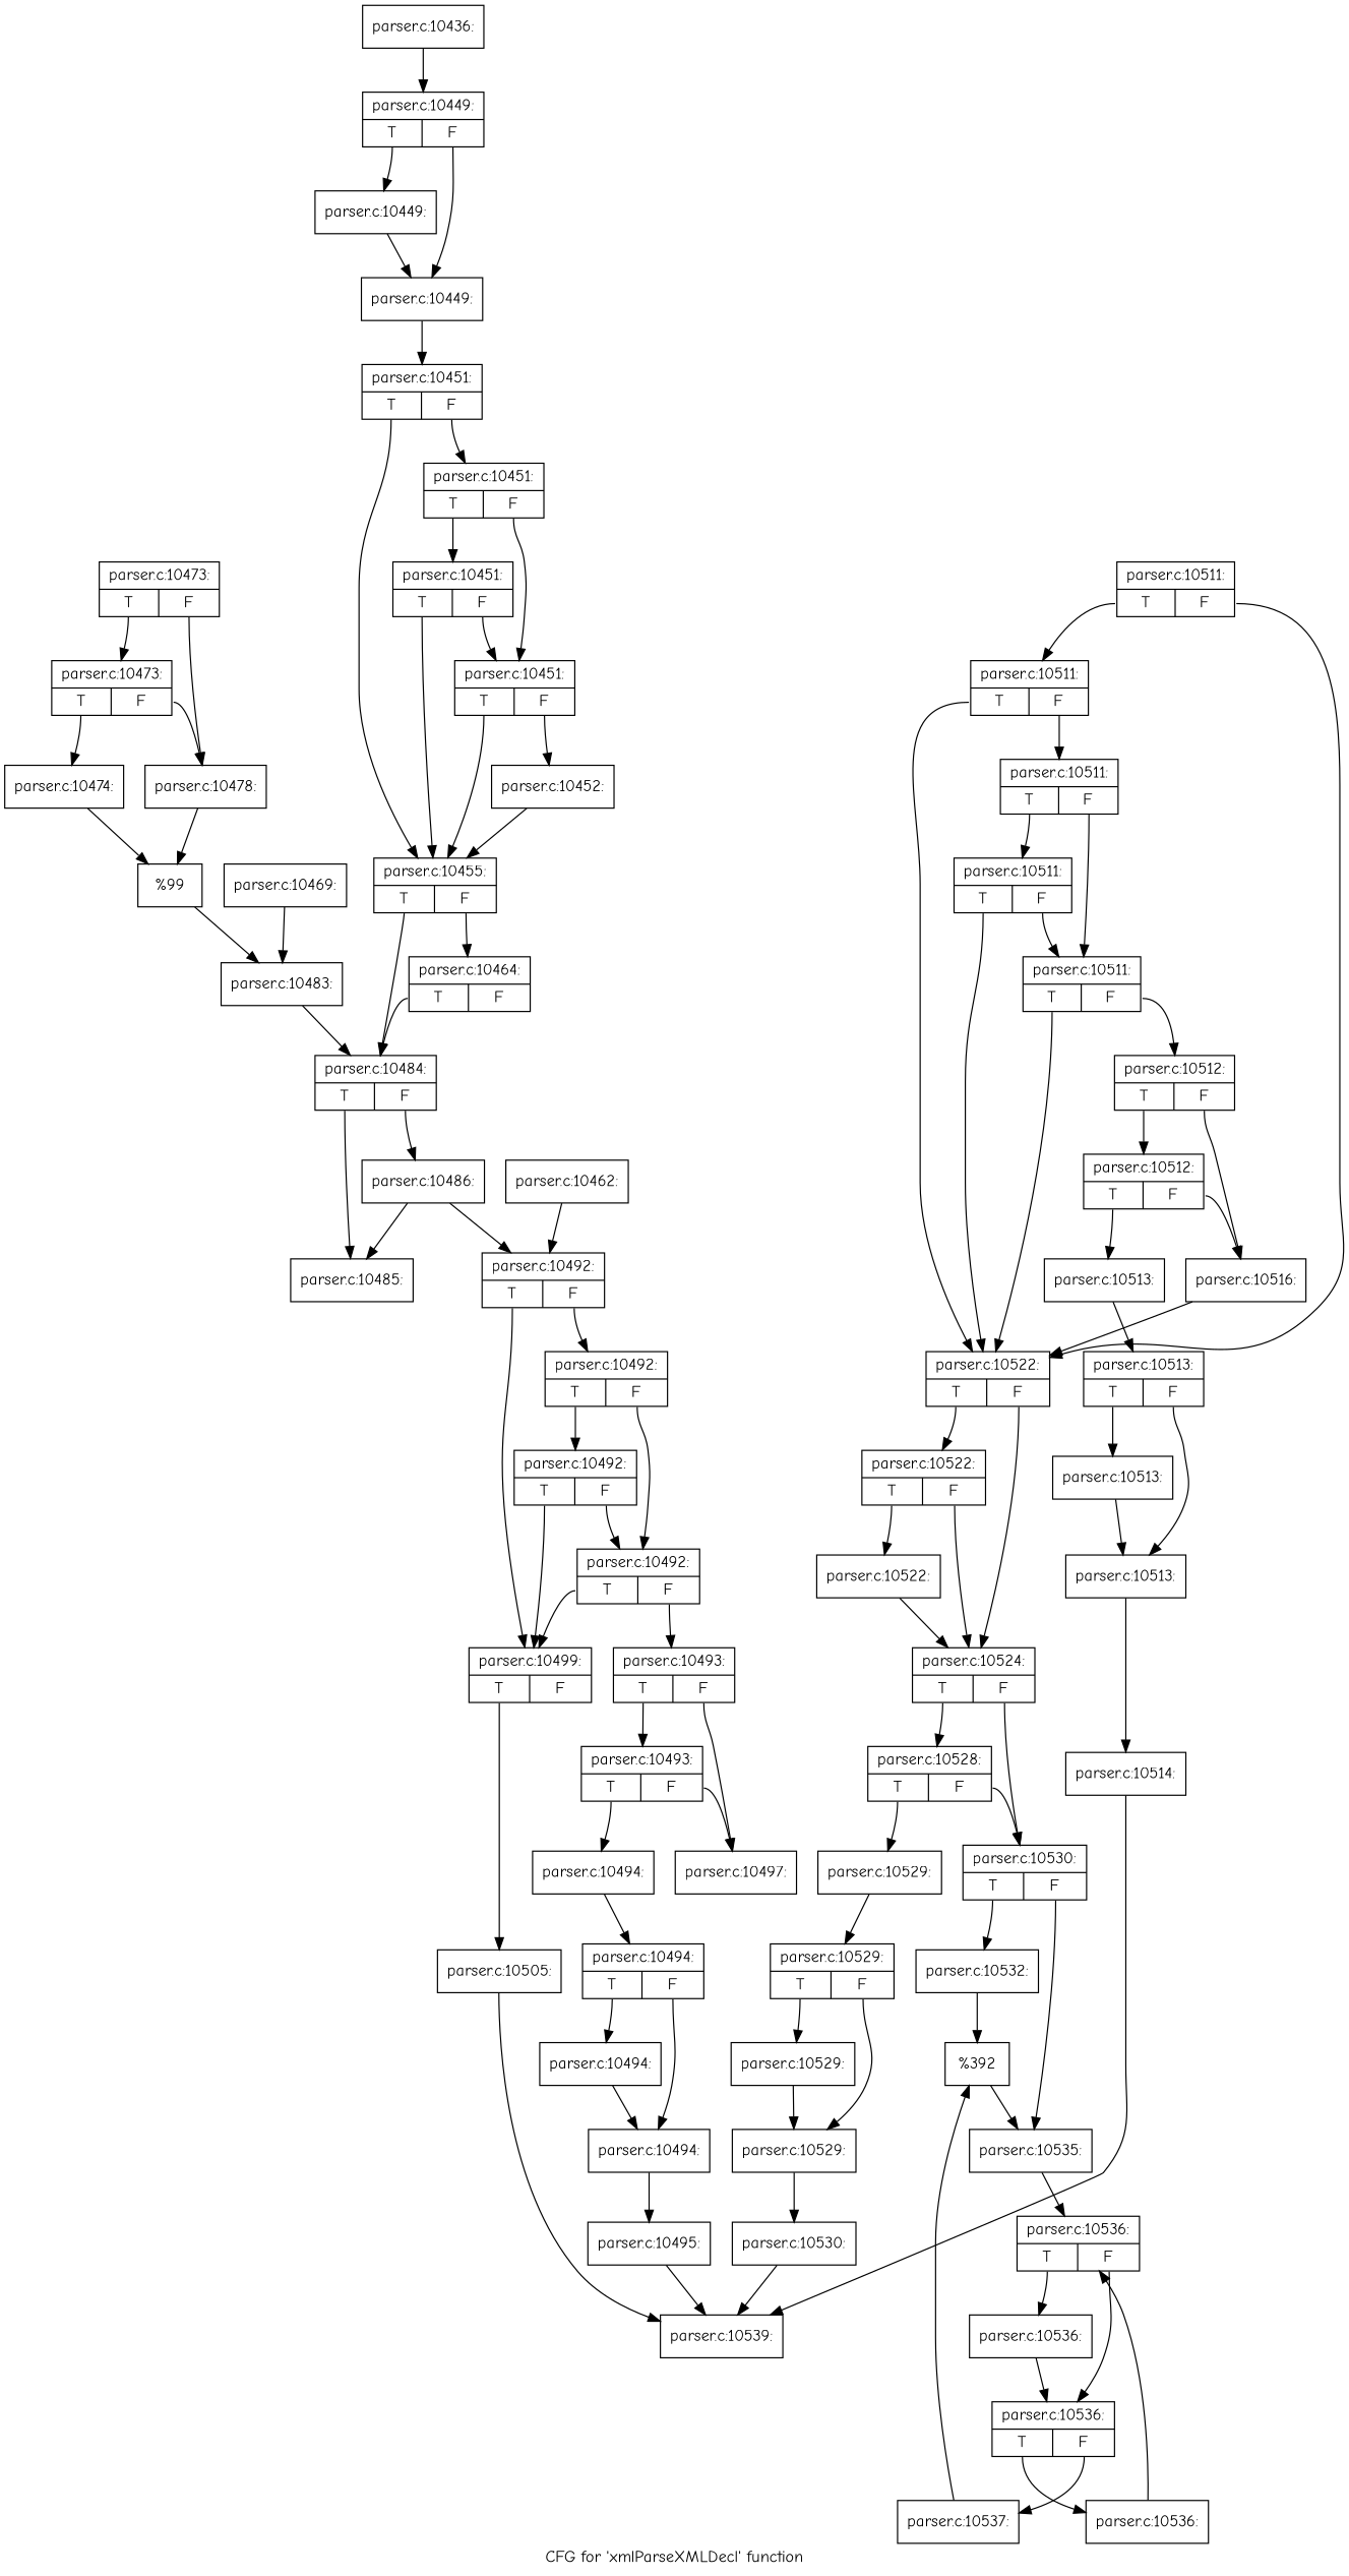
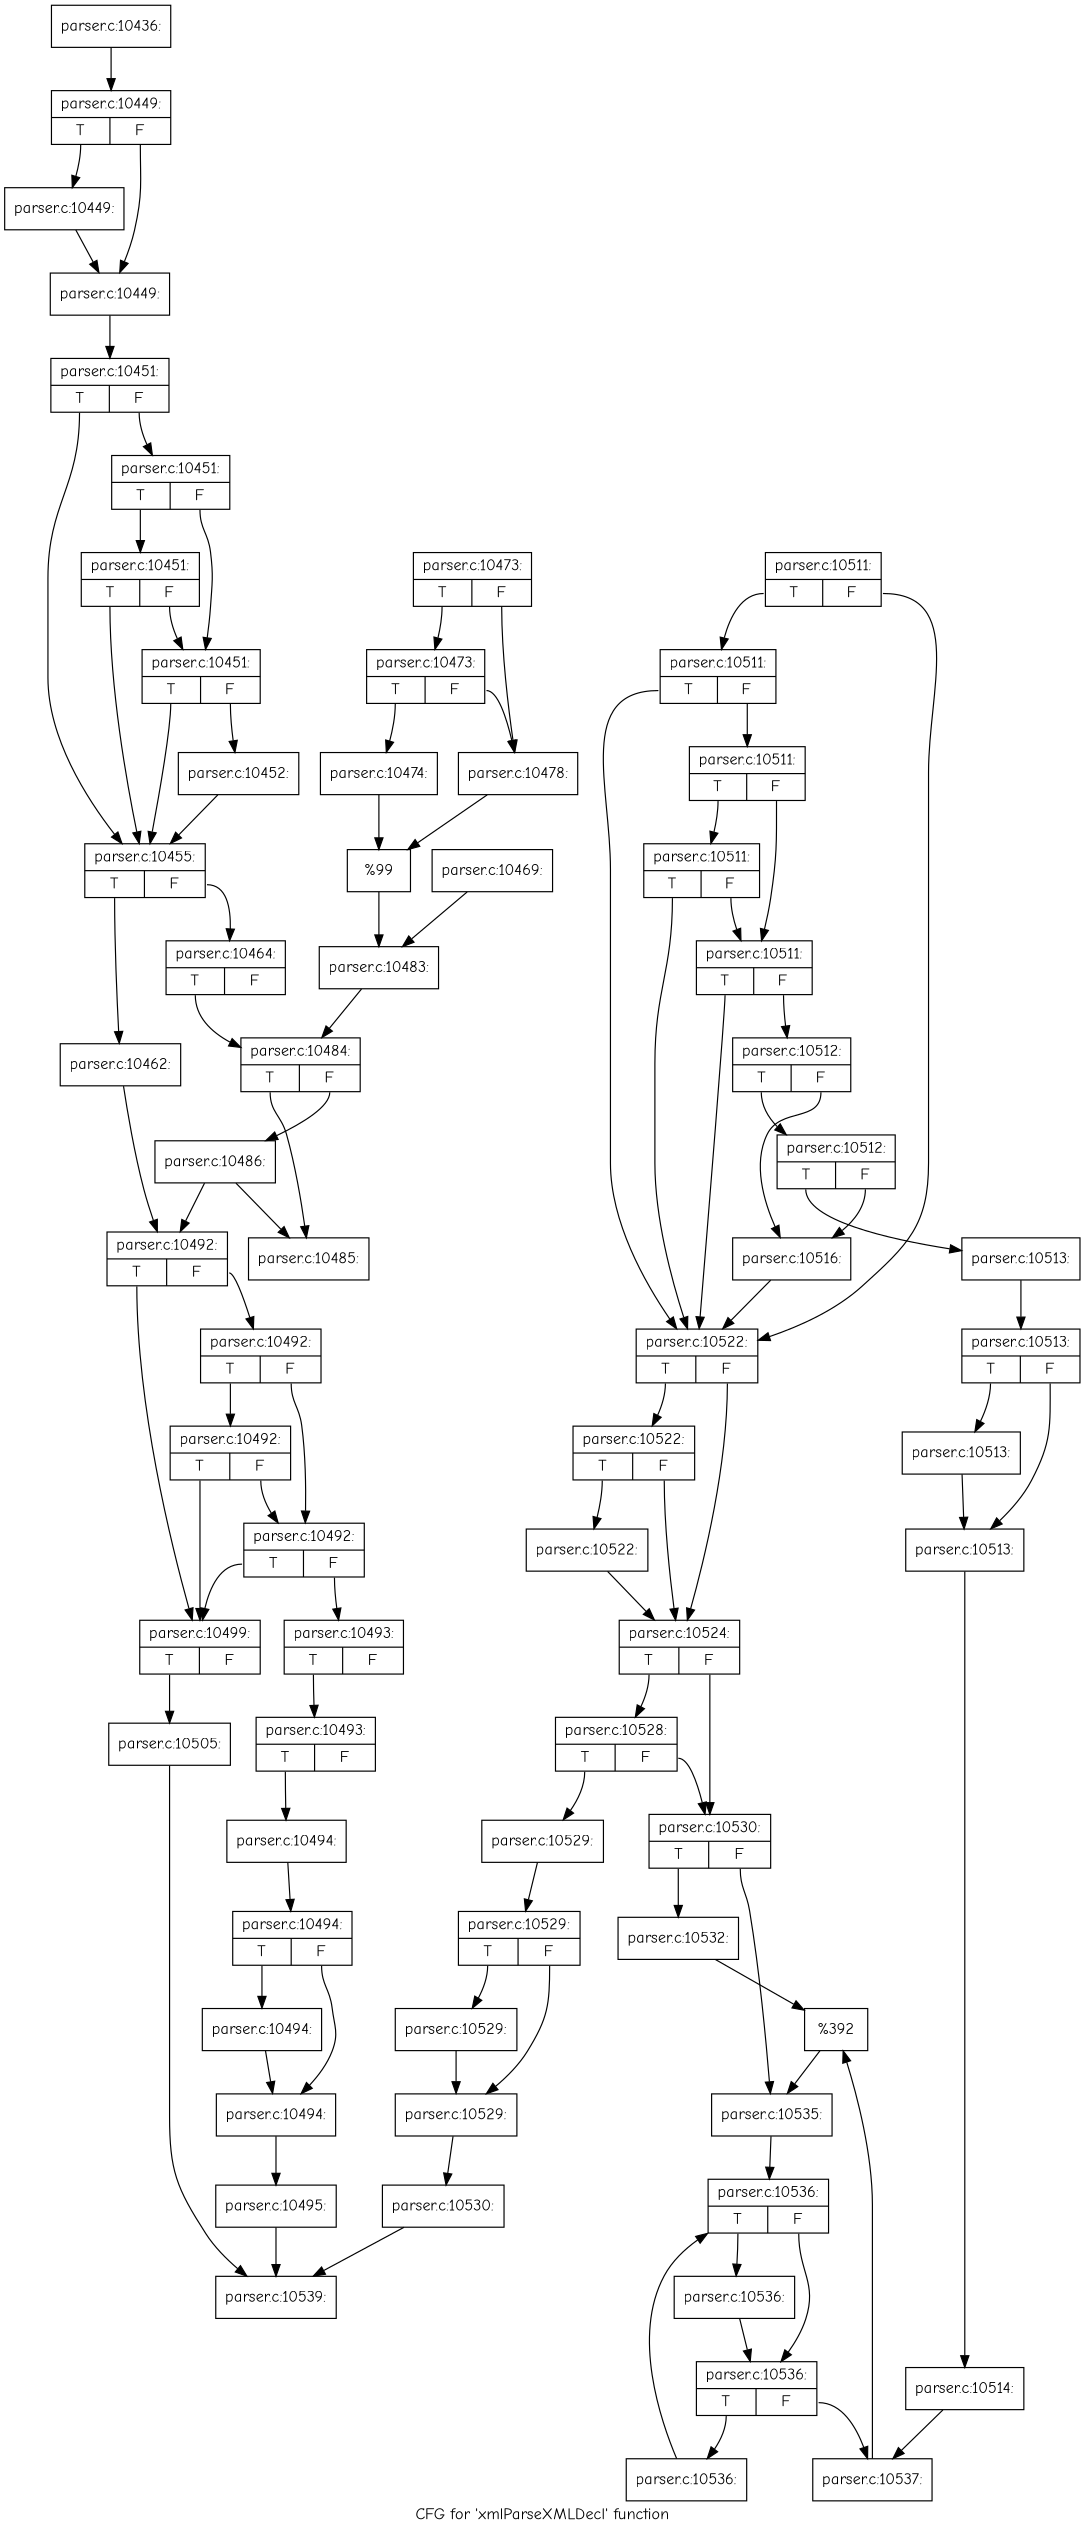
  digraph {
    fontname="Comic Neue"
    label="CFG for 'xmlParseXMLDecl' function"
    node [fontname="Comic Neue" shape=record]
    edge [fontname="Comic Neue" tailport=s0]
    n1 [label="{parser.c:10436:}"]
    n2 [label="{parser.c:10449:|{<s0>T|<s1>F}}"]
    n3 [label="{parser.c:10449:}"]
    n4 [label="{parser.c:10449:}"]
    n5 [label="{parser.c:10451:|{<s0>T|<s1>F}}"]
    n6 [label="{parser.c:10455:|{<s0>T|<s1>F}}"]
    n7 [label="{parser.c:10451:|{<s0>T|<s1>F}}"]
    n8 [label="{parser.c:10462:}"]
    n9 [label="{parser.c:10464:|{<s0>T|<s1>F}}"]
    n10 [label="{parser.c:10451:|{<s0>T|<s1>F}}"]
    n11 [label="{parser.c:10451:|{<s0>T|<s1>F}}"]
    n12 [label="{parser.c:10492:|{<s0>T|<s1>F}}"]
    n13 [label="{parser.c:10484:|{<s0>T|<s1>F}}"]
    n14 [label="{parser.c:10452:}"]
    n15 [label="{parser.c:10499:|{<s0>T|<s1>F}}"]
    n16 [label="{parser.c:10492:|{<s0>T|<s1>F}}"]
    n17 [label="{parser.c:10485:}"]
    n18 [label="{parser.c:10486:}"]
    n19 [label="{parser.c:10505:}"]
    n20 [label="{parser.c:10492:|{<s0>T|<s1>F}}"]
    n21 [label="{parser.c:10492:|{<s0>T|<s1>F}}"]
    n22 [label="{parser.c:10469:}"]
    n23 [label="{parser.c:10483:}"]
    n24 [label="{parser.c:10473:|{<s0>T|<s1>F}}"]
    n25 [label="{parser.c:10473:|{<s0>T|<s1>F}}"]
    n26 [label="{parser.c:10478:}"]
    n27 [label="{parser.c:10474:}"]
    n28 [label="{%99}"]
    n29 [label="{parser.c:10539:}"]
    n30 [label="{parser.c:10493:|{<s0>T|<s1>F}}"]
    n31 [label="{parser.c:10493:|{<s0>T|<s1>F}}"]
-   n32 [label="{parser.c:10497:}"]
    n33 [label="{parser.c:10494:}"]
    n34 [label="{parser.c:10494:|{<s0>T|<s1>F}}"]
    n35 [label="{parser.c:10494:}"]
    n36 [label="{parser.c:10494:}"]
    n37 [label="{parser.c:10495:}"]
    n38 [label="{parser.c:10511:|{<s0>T|<s1>F}}"]
    n39 [label="{parser.c:10511:|{<s0>T|<s1>F}}"]
    n40 [label="{parser.c:10522:|{<s0>T|<s1>F}}"]
    n41 [label="{parser.c:10511:|{<s0>T|<s1>F}}"]
    n42 [label="{parser.c:10522:|{<s0>T|<s1>F}}"]
    n43 [label="{parser.c:10524:|{<s0>T|<s1>F}}"]
    n44 [label="{parser.c:10511:|{<s0>T|<s1>F}}"]
    n45 [label="{parser.c:10511:|{<s0>T|<s1>F}}"]
    n46 [label="{parser.c:10522:}"]
    n47 [label="{parser.c:10528:|{<s0>T|<s1>F}}"]
    n48 [label="{parser.c:10530:|{<s0>T|<s1>F}}"]
    n49 [label="{parser.c:10512:|{<s0>T|<s1>F}}"]
    n50 [label="{parser.c:10512:|{<s0>T|<s1>F}}"]
    n51 [label="{parser.c:10516:}"]
    n52 [label="{parser.c:10513:}"]
    n53 [label="{parser.c:10513:|{<s0>T|<s1>F}}"]
    n54 [label="{parser.c:10513:}"]
    n55 [label="{parser.c:10513:}"]
    n56 [label="{parser.c:10514:}"]
    n57 [label="{parser.c:10529:}"]
    n58 [label="{parser.c:10532:}"]
    n59 [label="{parser.c:10535:}"]
    n60 [label="{parser.c:10529:|{<s0>T|<s1>F}}"]
    n61 [label="{%392}"]
    n62 [label="{parser.c:10536:|{<s0>T|<s1>F}}"]
    n63 [label="{parser.c:10529:}"]
    n64 [label="{parser.c:10529:}"]
    n65 [label="{parser.c:10530:}"]
    n66 [label="{parser.c:10536:}"]
    n67 [label="{parser.c:10536:|{<s0>T|<s1>F}}"]
    n68 [label="{parser.c:10536:}"]
    n69 [label="{parser.c:10537:}"]
    n1 -> n2
    n2 -> n3
    n2 -> n4 [tailport=s1]
    n3 -> n4
    n4 -> n5
    n5 -> n6
    n5 -> n7 [tailport=s1]
-   n6 -> n13
+   n6 -> n8
    n6 -> n9 [tailport=s1]
    n7 -> n10
    n7 -> n11 [tailport=s1]
    n8 -> n12
    n9 -> n13
    n10 -> n6
    n10 -> n11 [tailport=s1]
    n11 -> n6
    n11 -> n14 [tailport=s1]
    n12 -> n15
    n12 -> n16 [tailport=s1]
    n13 -> n17
    n13 -> n18 [tailport=s1]
    n14 -> n6
    n15 -> n19
    n16 -> n20
    n16 -> n21 [tailport=s1]
    n18 -> n12
    n18 -> n17
    n19 -> n29
    n20 -> n15
    n20 -> n21 [tailport=s1]
    n21 -> n15
    n21 -> n30 [tailport=s1]
    n22 -> n23
    n23 -> n13
    n24 -> n25
    n24 -> n26 [tailport=s1]
    n25 -> n26 [tailport=s1]
    n25 -> n27
    n26 -> n28
    n27 -> n28
    n28 -> n23
    n30 -> n31
-   n30 -> n32 [tailport=s1]
-   n31 -> n32 [tailport=s1]
    n31 -> n33
    n33 -> n34
    n34 -> n35
    n34 -> n36 [tailport=s1]
    n35 -> n36
    n36 -> n37
    n37 -> n29
    n38 -> n39
    n38 -> n40 [tailport=s1]
    n39 -> n40
    n39 -> n41 [tailport=s1]
    n40 -> n42
    n40 -> n43 [tailport=s1]
    n41 -> n44
    n41 -> n45 [tailport=s1]
    n42 -> n43 [tailport=s1]
    n42 -> n46
    n43 -> n47
    n43 -> n48 [tailport=s1]
    n44 -> n40
    n44 -> n45 [tailport=s1]
    n45 -> n40
    n45 -> n49 [tailport=s1]
    n46 -> n43
    n47 -> n48 [tailport=s1]
    n47 -> n57
    n48 -> n58
    n48 -> n59 [tailport=s1]
    n49 -> n50
    n49 -> n51 [tailport=s1]
    n50 -> n51 [tailport=s1]
    n50 -> n52
    n51 -> n40
    n52 -> n53
    n53 -> n54
    n53 -> n55 [tailport=s1]
    n54 -> n55
    n55 -> n56
-   n56 -> n29
+   n56 -> n69
    n57 -> n60
    n58 -> n61
    n59 -> n62
    n60 -> n63
    n60 -> n64 [tailport=s1]
    n61 -> n59
    n62 -> n66
    n62 -> n67 [tailport=s1]
    n63 -> n64
    n64 -> n65
    n65 -> n29
    n66 -> n67
    n67 -> n68
    n67 -> n69 [tailport=s1]
    n68 -> n62
    n69 -> n61
  }
